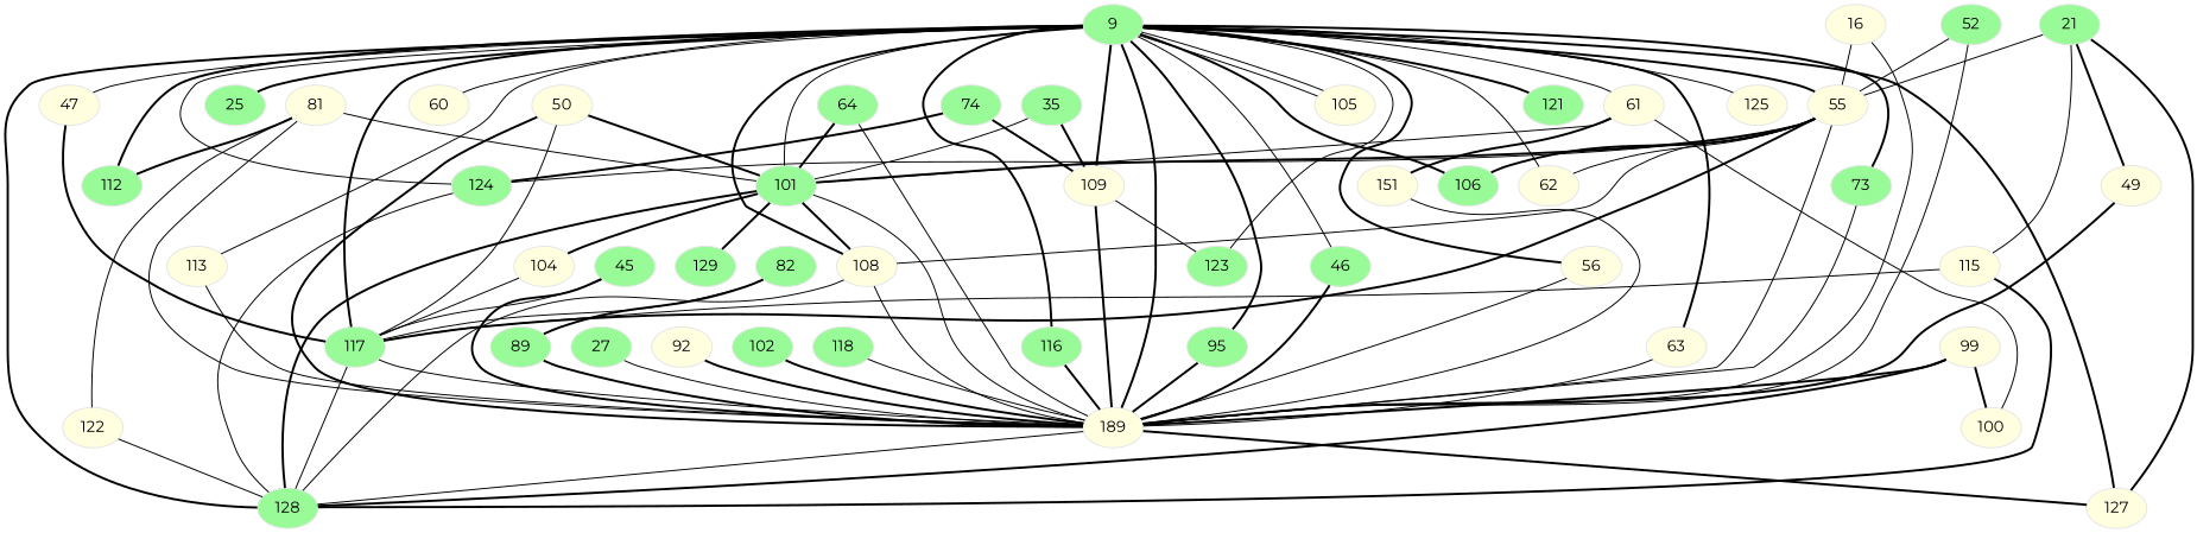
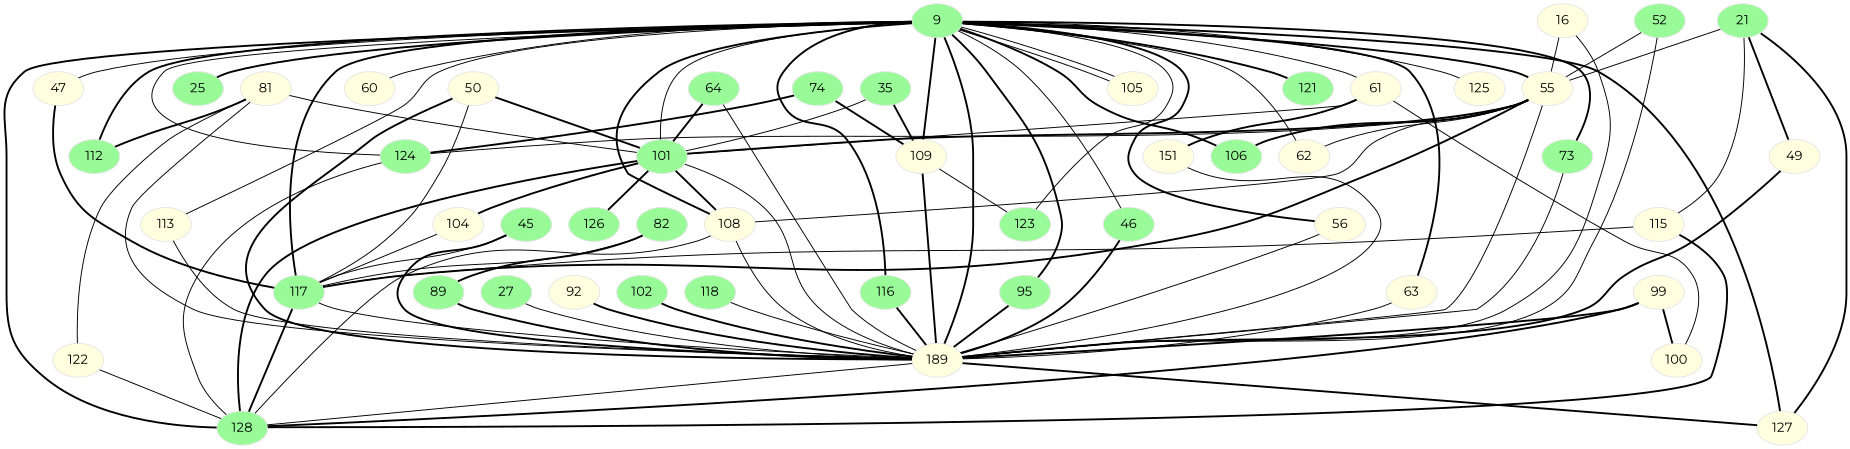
  graph {
    fontname=Montserrat
    node [color=gray90 fillcolor=palegreen fontname=Montserrat style=filled]
    edge [fontname=Montserrat style=solid]
    9 [super="+7+2"]
    25
    46
    47 [fillcolor=lightyellow]
    55 [fillcolor=lightyellow super="+13"]
    56 [fillcolor=lightyellow]
    60 [fillcolor=lightyellow]
    61 [fillcolor=lightyellow super="+58"]
    62 [fillcolor=lightyellow]
    63 [fillcolor=lightyellow]
    73
    95 [super="+85"]
    101 [super="+84+67+10"]
    105 [fillcolor=lightyellow]
    106 [super="+65"]
    108 [fillcolor=lightyellow super="+17+94+48"]
    112 [super="+93"]
    113 [fillcolor=lightyellow]
    116
    117 [super="+114+86"]
    n21 [fillcolor=lightyellow label=189 super="+83+78+76+72"]
    121
    123
    124 [super="+120+96"]
    125 [fillcolor=lightyellow super="+32"]
    127 [fillcolor=lightyellow super="+110"]
    128 [super="+33+43+87+107+103"]
    109 [fillcolor=lightyellow super="+15"]
    100 [fillcolor=lightyellow]
    n30 [fillcolor=lightyellow label=151]
    99 [fillcolor=lightyellow super="+41+57+88+98"]
    104 [fillcolor=lightyellow]
-   126 [label=129]
+   126
    16 [fillcolor=lightyellow]
    21
    49 [fillcolor=lightyellow]
    115 [fillcolor=lightyellow super="+26"]
    27
    35
    45
    50 [fillcolor=lightyellow super="+39"]
    52
    64
    74
    81 [fillcolor=lightyellow super="+69"]
    122 [fillcolor=lightyellow]
    89 [super="+79"]
    82
    92 [fillcolor=lightyellow]
    102
    118
    9 -- 25 [style=bold weight=2]
    9 -- 46
    9 -- 47 [weight=2]
    9 -- 55 [style=bold weight=10]
    9 -- 56 [style=bold]
    9 -- 60 [weight=2]
    9 -- 61 [weight=2]
    9 -- 62
    9 -- 63 [style=bold]
    9 -- 73 [style=bold]
    9 -- 95 [style=bold]
    9 -- 101 [weight=12]
    9 -- 105
    9 -- 105
    9 -- 106 [style=bold]
    9 -- 108 [style=bold weight=2]
    9 -- 112 [style=bold weight=2]
    9 -- 113
    9 -- 116 [style=bold]
    9 -- 117 [style=bold weight=5]
    9 -- n21 [style=bold weight=11]
    9 -- 121 [style=bold weight=2]
    9 -- 123
    9 -- 124 [weight=4]
    9 -- 125 [weight=3]
    9 -- 127 [style=bold]
    9 -- 128 [style=bold weight=5]
    9 -- 109 [style=bold weight=2]
    46 -- n21 [style=bold]
    47 -- 117 [style=bold]
    55 -- 62
    55 -- 101 [style=bold weight=4]
    55 -- 106 [style=bold weight=2]
    55 -- 108
    55 -- 117 [style=bold weight=3]
    55 -- n21 [weight=7]
    55 -- 124 [weight=2]
    56 -- n21
    61 -- 101
    61 -- 100
    61 -- n30 [style=bold]
    63 -- n21
    73 -- n21
    95 -- n21 [style=bold weight=2]
    101 -- 108 [style=bold weight=2]
    101 -- n21 [weight=6]
    101 -- 128 [style=bold weight=3]
    101 -- 104 [style=bold]
    101 -- 126 [style=bold weight=2]
    108 -- n21
    108 -- 128
    113 -- n21
    116 -- n21 [style=bold]
    117 -- n21 [weight=3]
-   117 -- 128 [weight=2]
+   117 -- 128 [style=bold weight=2]
    n21 -- 127 [style=bold]
    n21 -- 128 [weight=5]
    124 -- 128 [weight=2]
    109 -- n21 [style=bold weight=2]
    109 -- 123
    n30 -- n21
    99 -- n21 [style=bold weight=4]
    99 -- 128 [style=bold]
    99 -- 100 [style=bold]
    104 -- 117
    16 -- 55
    16 -- n21
    21 -- 55 [weight=2]
    21 -- 127 [style=bold]
    21 -- 49 [style=bold]
    21 -- 115
    49 -- n21 [style=bold]
    115 -- 117
    115 -- 128 [style=bold weight=2]
    27 -- n21 [weight=2]
    35 -- 101
    35 -- 109 [style=bold]
    45 -- 117
    45 -- n21 [style=bold]
    50 -- 101 [style=bold]
    50 -- 117
    50 -- n21 [style=bold]
    52 -- 55
    52 -- n21
    64 -- 101 [style=bold]
    64 -- n21
    74 -- 124 [style=bold]
    74 -- 109 [style=bold]
    81 -- 101
    81 -- 112 [style=bold]
    81 -- n21 [weight=2]
    81 -- 122
    122 -- 128
    89 -- n21 [style=bold weight=3]
    82 -- 117
    82 -- 89 [style=bold]
    92 -- n21 [style=bold weight=2]
    102 -- n21 [style=bold weight=2]
    118 -- n21 [weight=2]
  }
